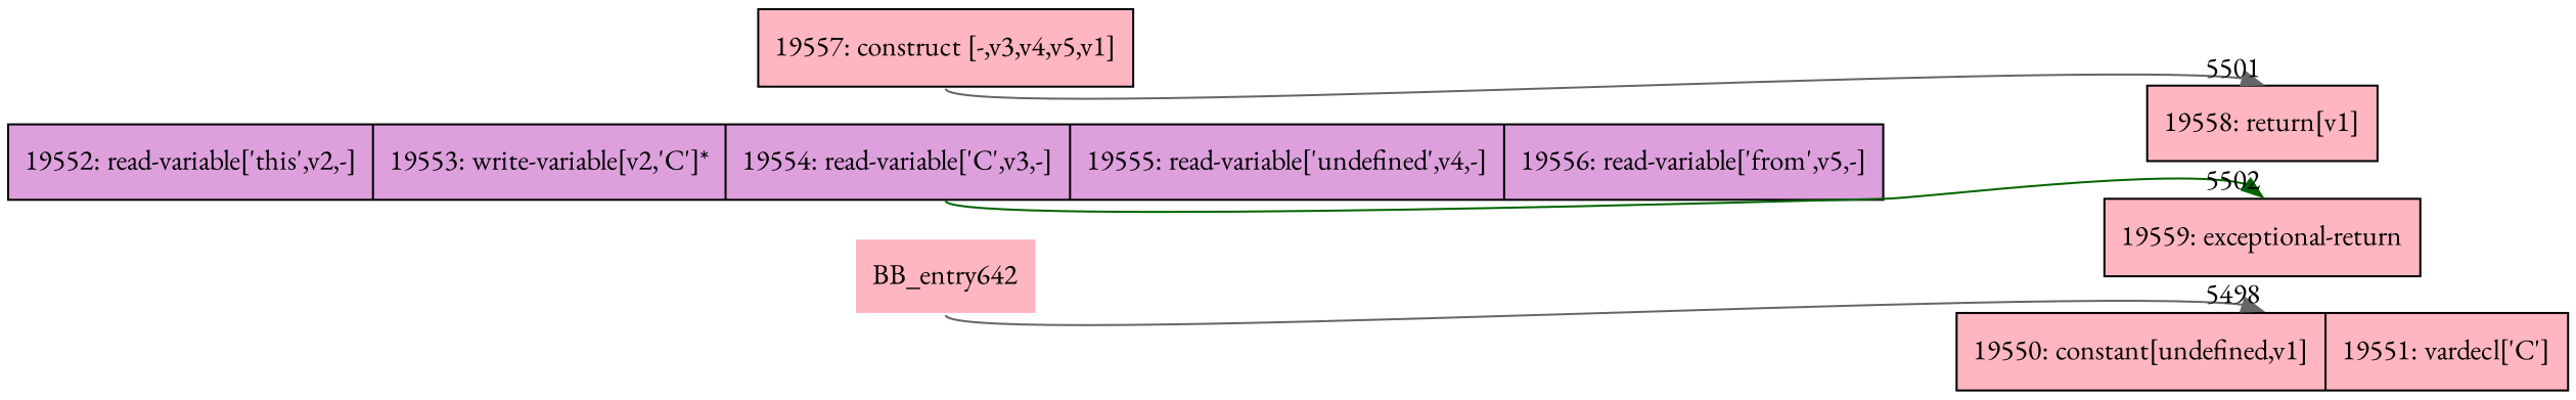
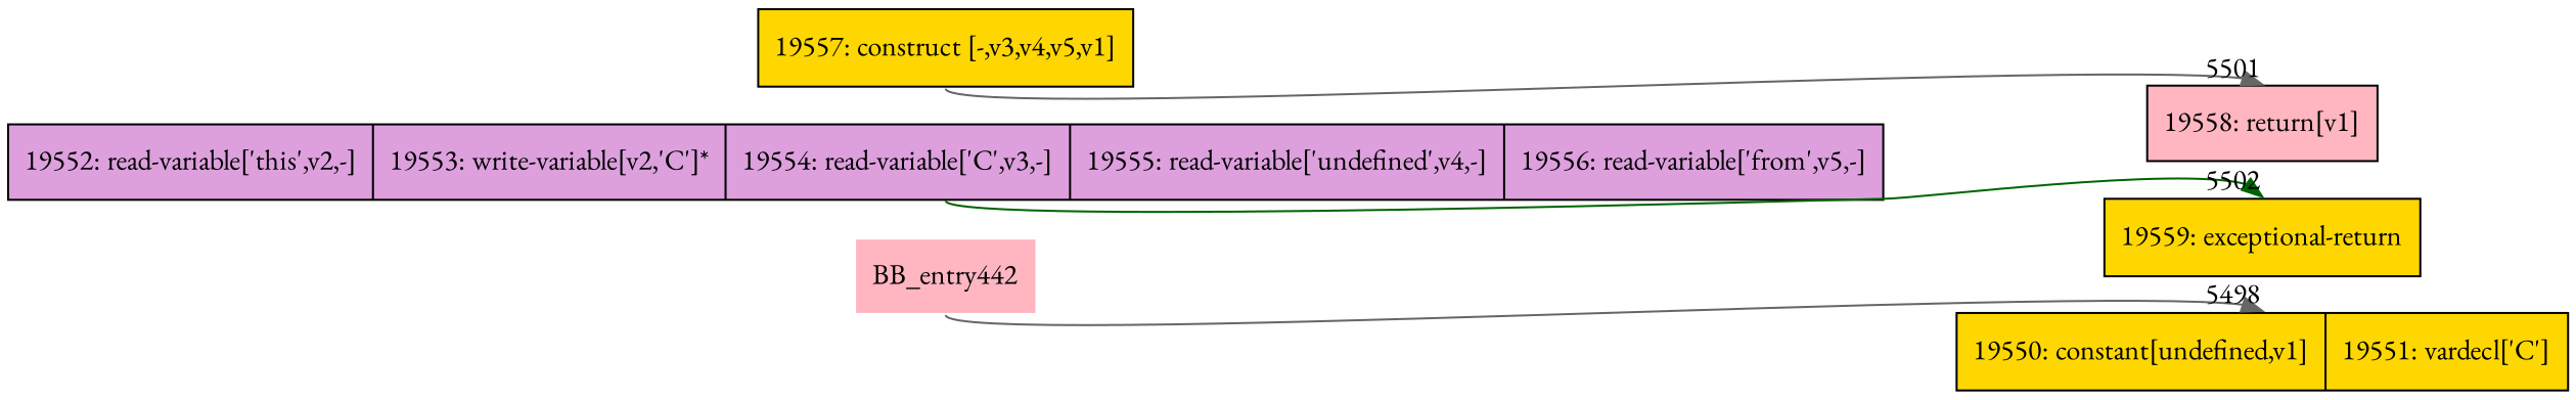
  digraph {
    fontname="EB Garamond"
    rankdir=LR
    node [fillcolor=lightpink fontname="EB Garamond" shape=record style=filled]
    edge [color=gray40 fontname="EB Garamond" headport=n tailport=s]
-   BB_entry442 [shape=none label=BB_entry642]
-   n2 [label="{19550: constant[undefined,v1]|19551: vardecl['C']}"]
+   BB_entry442 [shape=none]
+   n2 [fillcolor=gold label="{19550: constant[undefined,v1]|19551: vardecl['C']}"]
    n3 [fillcolor=plum label="{19552: read-variable['this',v2,-]|19553: write-variable[v2,'C']*|19554: read-variable['C',v3,-]|19555: read-variable['undefined',v4,-]|19556: read-variable['from',v5,-]}"]
-   n4 [label="{19559: exceptional-return}"]
-   n5 [label="{19557: construct [-,v3,v4,v5,v1]}"]
+   n4 [fillcolor=gold label="{19559: exceptional-return}"]
+   n5 [fillcolor=gold label="{19557: construct [-,v3,v4,v5,v1]}"]
    n6 [label="{19558: return[v1]}"]
    BB_entry442 -> n2 [headlabel="    5498"]
    n3 -> n4 [color=darkgreen headlabel="      5502"]
    n5 -> n6 [headlabel="      5501"]
  }
